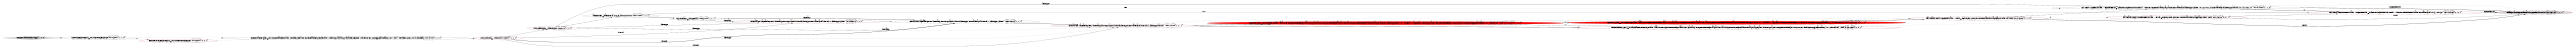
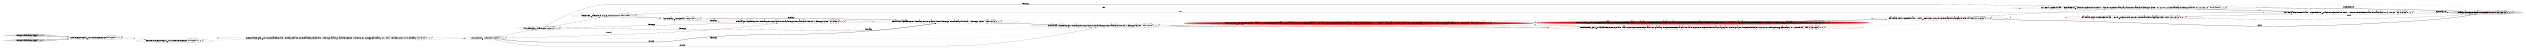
  digraph {
    rankdir=LR
    node [color=brown fillcolor=white shape=ellipse style=filled]
    edge [arrowhead=diamond style=solid]
    n1 [label="String visitor_id = \"visitor_id\"@@@5@@@['1', '1', '1']"]
    n2 [label="String client_type = \"client_type\"@@@6@@@['1', '1', '1']"]
    n3 [label="index.add(new MapBasedInputRow(timestamp,Lists.newArrayList(visitor_id,client_type),ImmutableMap.of(visitor_id,\"2\",client_type,\"android\")))@@@11@@@['1', '1', '1']"]
    n4 [label="index.add(new MapBasedInputRow(timestamp,Lists.newArrayList(visitor_id,client_type),ImmutableMap.of(visitor_id,\"0\",client_type,\"iphone\")))@@@9@@@['1', '1', '1']"]
    n5 [color=gray40 label="index.add(new MapBasedInputRow(timestamp,Lists.newArrayList(visitor_id,client_type),ImmutableMap.of(visitor_id,\"1\",client_type,\"iphone\")))@@@10@@@['1', '1', '1']"]
    n6 [color=gray40 label="DateTime time = DateTimes.of(\"2016-03-04T00:00:00.000Z\")@@@7@@@['1', '1', '1']"]
    n7 [color=gray40 label="List<Result<TopNResultValue>> expectedResults = Collections.singletonList(new Result<>(time,new TopNResultValue(Arrays.asList(ImmutableMap.of(client_type,\"iphone\",\"UV\",2L,\"rows\",2L),ImmutableMap.of(client_type,\"android\",\"UV\",1L,\"rows\",1L)))))@@@14@@@['1', '1', '0']"]
    n8 [color=gray40 fillcolor=red label="TopNQuery query = new TopNQueryBuilder().dataSource(QueryRunnerTestHelper.dataSource).granularity(QueryRunnerTestHelper.allGran).intervals(QueryRunnerTestHelper.fullOnIntervalSpec).dimension(client_type).metric(\"UV\").threshold(10).aggregators(Lists.newArrayList(QueryRunnerTestHelper.rowsCount,new DistinctCountAggregatorFactory(\"UV\",visitor_id,null))).build()@@@12@@@['1', '0', '0']"]
    n9 [label="TimeseriesQuery query = Druids.newTimeseriesQueryBuilder().dataSource(QueryRunnerTestHelper.dataSource).granularity(QueryRunnerTestHelper.allGran).intervals(QueryRunnerTestHelper.fullOnIntervalSpec).aggregators(Lists.newArrayList(QueryRunnerTestHelper.rowsCount,new DistinctCountAggregatorFactory(\"UV\",visitor_id,null))).build()@@@12@@@['0', '0', '1']"]
    n10 [color=gray40 fillcolor=red label="TopNQuery query = new TopNQueryBuilder().dataSource(QueryRunnerTestHelper.dataSource).granularity(QueryRunnerTestHelper.allGran).intervals(QueryRunnerTestHelper.fullOnIntervalSpec).dimension(client_type).metric(\"UV\").threshold(10).aggregators(QueryRunnerTestHelper.rowsCount,new DistinctCountAggregatorFactory(\"UV\",visitor_id,null)).build()@@@12@@@['0', '1', '0']"]
    n11 [label="List<Result<TimeseriesResultValue>> expectedResults = Collections.singletonList(new Result<>(time,new TimeseriesResultValue(ImmutableMap.of(\"UV\",3,\"rows\",3L))))@@@14@@@['0', '0', '1']"]
    n12 [color=gray40 label="long timestamp = time.getMillis()@@@8@@@['1', '1', '1']"]
    n13 [fillcolor=lightgray label="TestHelper.assertExpectedResults(expectedResults,results)@@@15@@@['1', '1', '1']"]
    n14 [label="final Iterable<Result<TopNResultValue>> results = engine.query(query,new IncrementalIndexStorageAdapter(index),null).toList()@@@13@@@['1', '1', '0']"]
    n15 [label="final Iterable<Result<TimeseriesResultValue>> results = engine.process(query,new IncrementalIndexStorageAdapter(index)).toList()@@@13@@@['0', '0', '1']"]
+   n16 [color=gray40 fillcolor=lightgray label="testTopNWithDistinctCountAgg['0', '1', '0']" shape=diamond]
    n17 [color=gray40 label="TopNQueryEngine engine = new TopNQueryEngine(pool)@@@3@@@['1', '1', '0']"]
    n18 [label="TimeseriesQueryEngine engine = new TimeseriesQueryEngine()@@@3@@@['0', '0', '1']"]
    n19 [color=gray40 label="IncrementalIndex index = new IncrementalIndex.Builder().setIndexSchema(new IncrementalIndexSchema.Builder().withQueryGranularity(Granularities.SECOND).withMetrics(new CountAggregatorFactory(\"cnt\")).build()).setMaxRowCount(1000).buildOnheap()@@@4@@@['1', '1', '1']"]
    n20 [color=gray40 fillcolor=lightgray label="testTopNWithDistinctCountAgg['1', '0', '0']" shape=diamond]
    n1 -> n2 [arrowhead=normal]
    n1 -> n3 [label=visitor_id]
    n1 -> n4 [arrowhead=normal label=visitor_id]
    n1 -> n5 [arrowhead=normal label=visitor_id style=bold]
    n2 -> n3 [arrowhead=normal label=client_type style=dotted]
    n2 -> n4 [arrowhead=normal label=client_type]
    n2 -> n5 [label=client_type]
    n2 -> n6
    n2 -> n7 [label=client_type]
    n3 -> n8 [arrowhead=normal style=bold]
    n3 -> n9 [style=bold]
    n3 -> n10 [style=dotted]
    n4 -> n5 [arrowhead=normal]
    n5 -> n3 [style=bold]
    n6 -> n7 [label=time style=dotted]
    n6 -> n11 [label=time]
    n6 -> n12 [style=bold]
    n7 -> n11 [arrowhead=normal label=0 style=bold]
    n7 -> n13 [arrowhead=normal style=dotted]
    n7 -> n13 [label=expectedResults style=bold]
    n8 -> n9 [label=0]
    n8 -> n10 [arrowhead=normal label=0 style=bold]
    n8 -> n14 [style=dotted]
    n9 -> n15 [arrowhead=normal style=dotted]
    n10 -> n14 [arrowhead=normal style=bold]
    n11 -> n13 [style=dotted]
    n11 -> n13 [label=expectedResults]
    n12 -> n3 [arrowhead=normal label=timestamp style=dotted]
    n12 -> n4 [arrowhead=normal style=dotted]
    n12 -> n4 [label=timestamp]
    n12 -> n5 [label=timestamp style=bold]
    n14 -> n7 [arrowhead=normal]
    n14 -> n13 [arrowhead=normal label=results style=bold]
    n14 -> n15 [arrowhead=normal label=0 style=dotted]
    n15 -> n11
    n15 -> n13 [label=results]
+   n16 -> n17 [style=bold]
    n17 -> n18 [label=0 style=dotted]
    n17 -> n19 [style=dotted]
    n18 -> n19 [style=dotted]
    n19 -> n1 [arrowhead=normal style=bold]
    n20 -> n17 [arrowhead=normal style=bold]
  }
